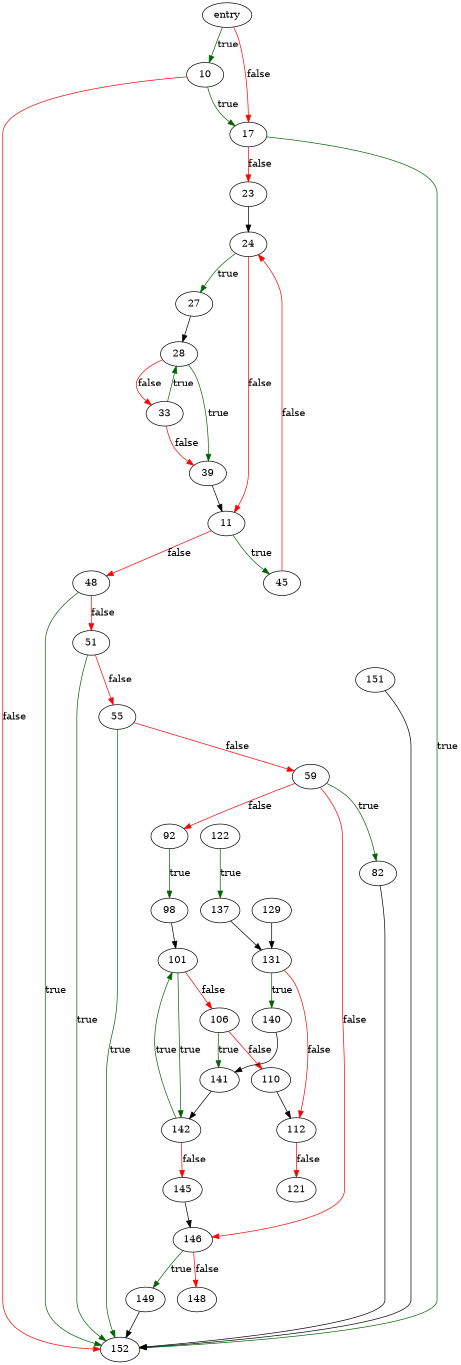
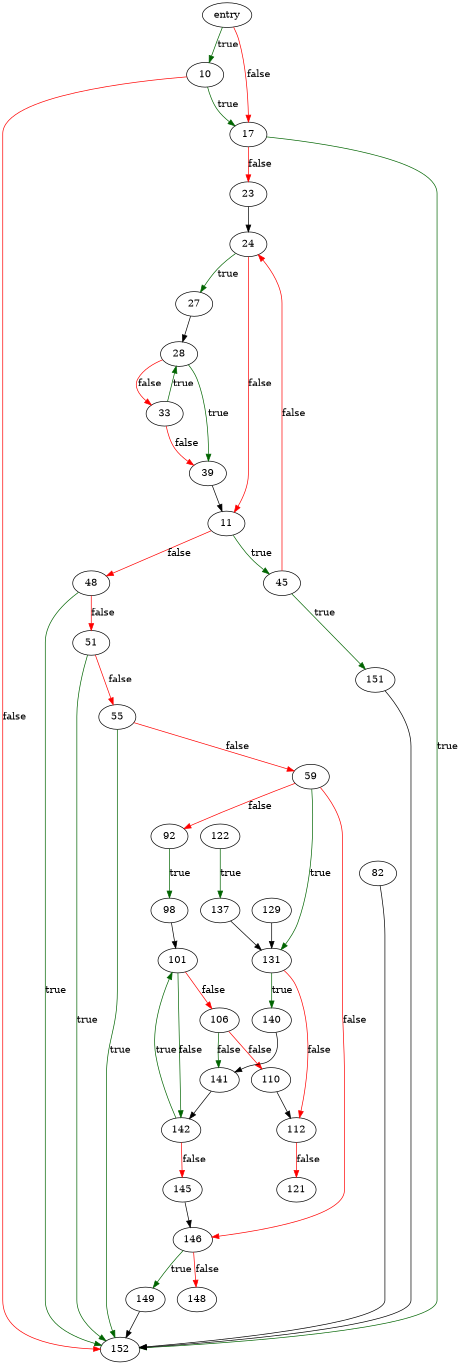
  digraph {
    edge [color=darkgreen]
    n1 [label=entry]
    10
    17
    152
    23
    24
    27
    n8 [label=11]
    28
    45
    48
    33
    39
    151
    51
    55
    59
    82
    92
    146
    98
    101
    148
    149
    106
    142
    110
    141
    145
    112
    121
    122
    137
    129
    131
    140
    n1 -> 10 [label=true]
    n1 -> 17 [color=red label=false]
    10 -> 17 [label=true]
    10 -> 152 [color=red label=false]
    17 -> 152 [label=true]
    17 -> 23 [color=red label=false]
    23 -> 24 [color=""]
    24 -> 27 [label=true]
    24 -> n8 [color=red label=false]
    27 -> 28 [color=""]
    n8 -> 45 [label=true]
    n8 -> 48 [color=red label=false]
    28 -> 33 [color=red label=false]
    28 -> 39 [label=true]
    45 -> 24 [color=red label=false]
+   45 -> 151 [label=true]
    48 -> 152 [label=true]
    48 -> 51 [color=red label=false]
    33 -> 28 [label=true]
    33 -> 39 [color=red label=false]
    39 -> n8 [color=""]
    151 -> 152 [color=""]
    51 -> 152 [label=true]
    51 -> 55 [color=red label=false]
    55 -> 152 [label=true]
    55 -> 59 [color=red label=false]
-   59 -> 82 [label=true]
+   59 -> 131 [label=true]
    59 -> 92 [color=red label=false]
    59 -> 146 [color=red label=false]
    82 -> 152 [color=""]
    92 -> 98 [label=true]
    146 -> 148 [color=red label=false]
    146 -> 149 [label=true]
    98 -> 101 [color=""]
    101 -> 106 [color=red label=false]
-   101 -> 142 [label=true]
+   101 -> 142 [label=false]
    149 -> 152 [color=""]
    106 -> 110 [color=red label=false]
-   106 -> 141 [label=true]
+   106 -> 141 [label=false]
    142 -> 101 [label=true]
    142 -> 145 [color=red label=false]
    110 -> 112 [color=""]
    141 -> 142 [color=""]
    145 -> 146 [color=""]
    112 -> 121 [color=red label=false]
    122 -> 137 [label=true]
    137 -> 131 [color=""]
    129 -> 131 [color=""]
    131 -> 112 [color=red label=false]
    131 -> 140 [label=true]
    140 -> 141 [color=""]
  }
